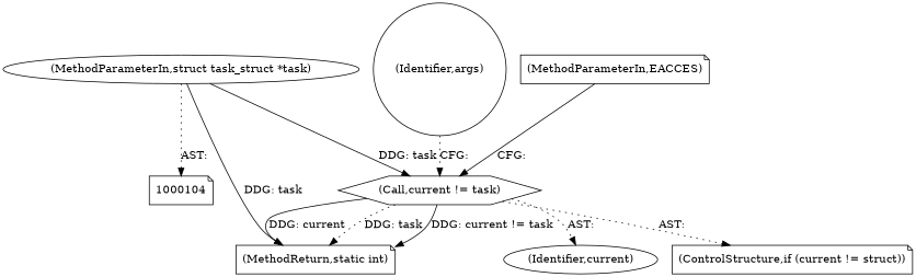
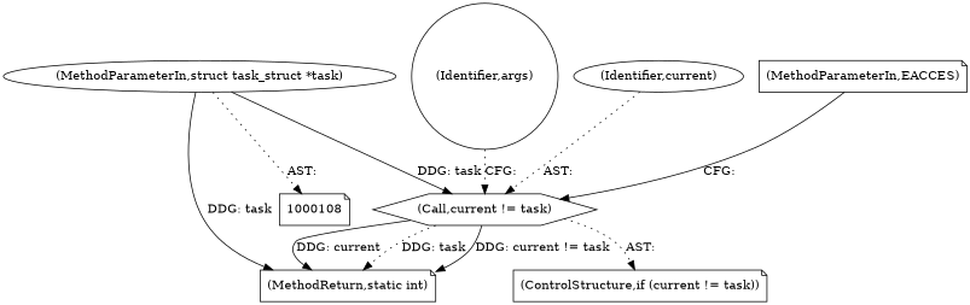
  digraph {
    fontname="DejaVu Serif"
    node [fontname="DejaVu Serif" shape=note]
    edge [fontname="DejaVu Serif" style=dotted]
    n1 [label="(Call,current != task)" shape=hexagon]
-   n2 [label="(ControlStructure,if (current != struct))"]
+   n2 [label="(ControlStructure,if (current != task))"]
    n3 [label="(MethodReturn,static int)"]
    n4 [label="(MethodParameterIn,struct task_struct *task)" shape=ellipse]
-   1000104
+   1000104 [label=1000108]
    n6 [label="(Identifier,args)" shape=circle]
    n7 [label="(Identifier,current)" shape=ellipse]
    n8 [label="(MethodParameterIn,EACCES)"]
    n1 -> n2 [label="AST: "]
    n1 -> n3 [label="DDG: current" style=solid]
    n1 -> n3 [label="DDG: task"]
    n1 -> n3 [label="DDG: current != task" style=solid]
    n4 -> n1 [label="DDG: task" style=solid]
    n4 -> n3 [label="DDG: task" style=solid]
    n4 -> 1000104 [label="AST: "]
    n6 -> n1 [label="CFG: "]
-   n1 -> n7 [label="AST: "]
+   n7 -> n1 [label="AST: "]
    n8 -> n1 [label="CFG: " style=solid]
  }
